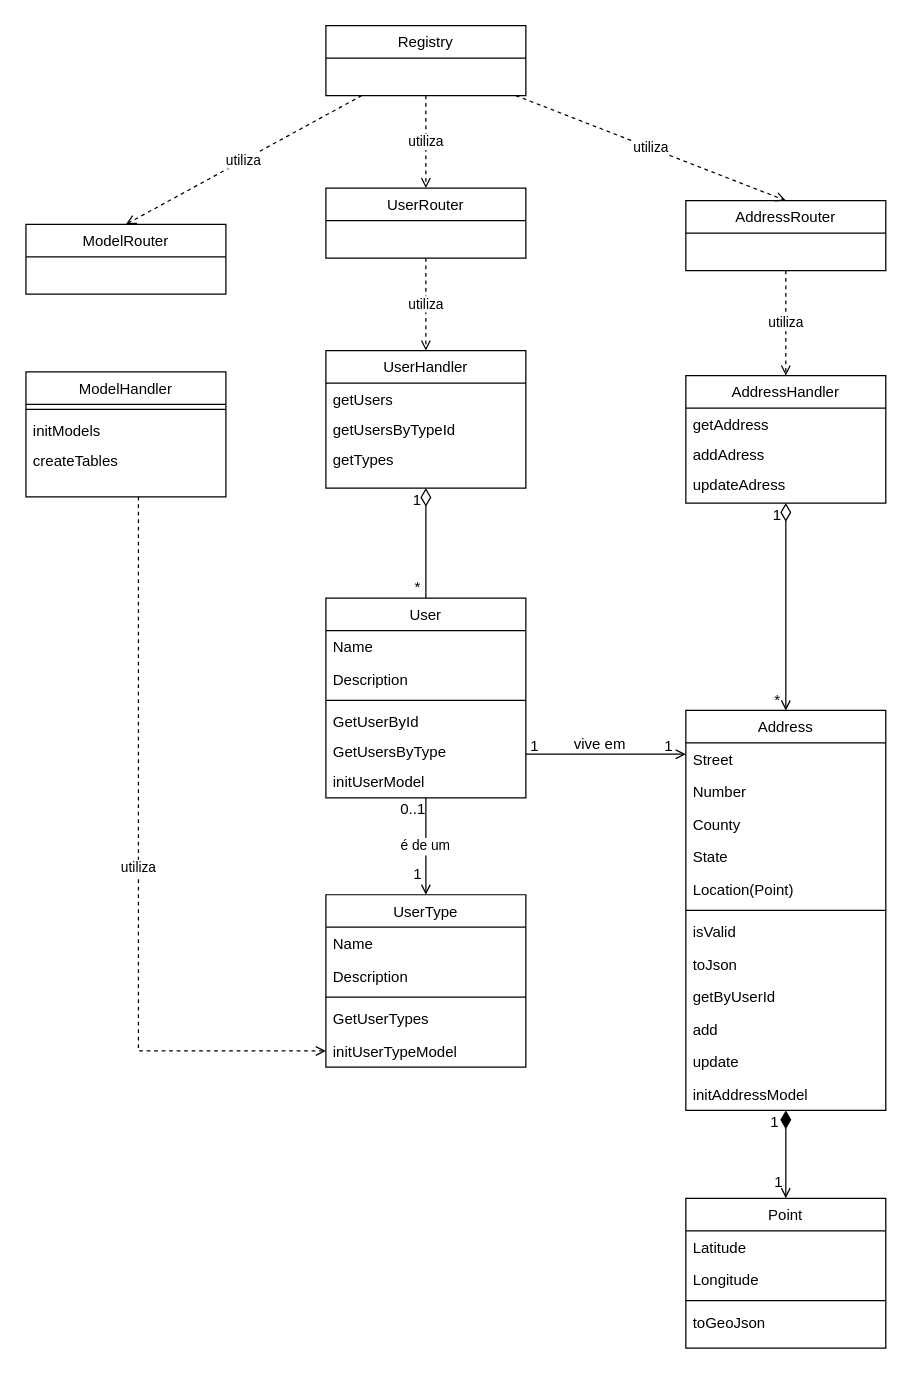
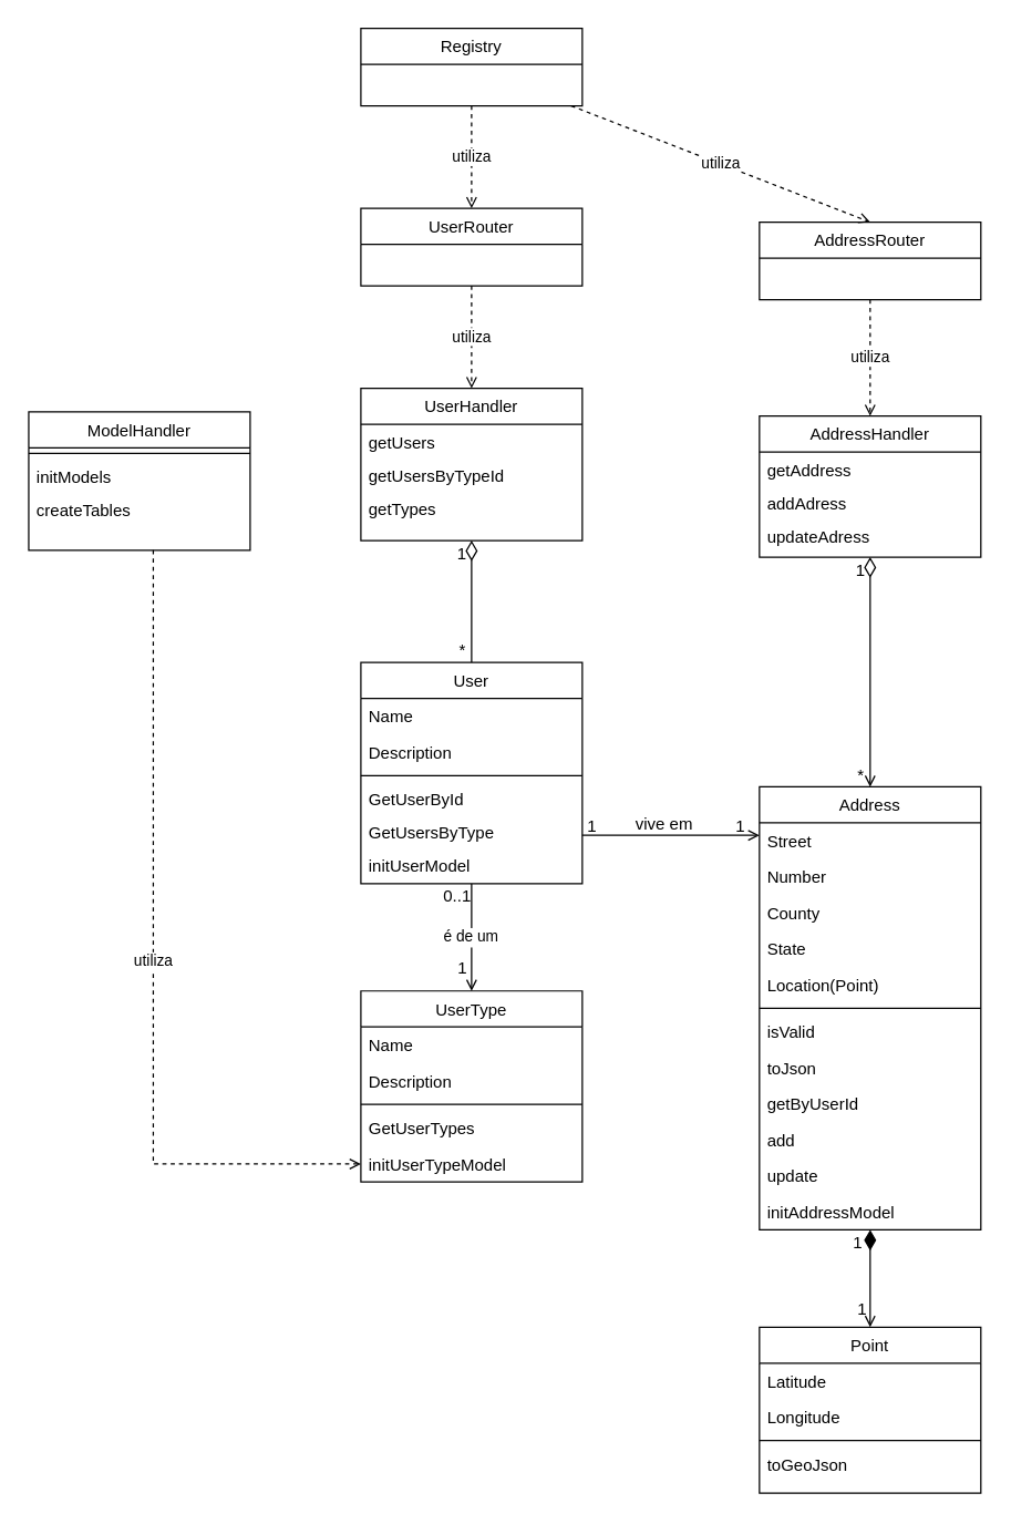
  <mxCell id="0" />
  <mxCell id="1" parent="0" />
  <mxCell id="2" value="User" style="swimlane;fontStyle=0;align=center;verticalAlign=top;childLayout=stackLayout;horizontal=1;startSize=26;horizontalStack=0;resizeParent=1;resizeLast=0;collapsible=1;marginBottom=0;rounded=0;shadow=0;strokeWidth=1;" parent="1" vertex="1"><mxGeometry x="260" y="478" width="160" height="160" as="geometry"><mxRectangle x="230" y="140" width="160" height="26" as="alternateBounds" /></mxGeometry></mxCell>
  <mxCell id="3" value="Name" style="text;align=left;verticalAlign=top;spacingLeft=4;spacingRight=4;overflow=hidden;rotatable=0;points=[[0,0.5],[1,0.5]];portConstraint=eastwest;" parent="2" vertex="1"><mxGeometry y="26" width="160" height="26" as="geometry" /></mxCell>
  <mxCell id="4" value="Description" style="text;align=left;verticalAlign=top;spacingLeft=4;spacingRight=4;overflow=hidden;rotatable=0;points=[[0,0.5],[1,0.5]];portConstraint=eastwest;rounded=0;shadow=0;html=0;" parent="2" vertex="1"><mxGeometry y="52" width="160" height="26" as="geometry" /></mxCell>
  <mxCell id="5" value="" style="line;html=1;strokeWidth=1;align=left;verticalAlign=middle;spacingTop=-1;spacingLeft=3;spacingRight=3;rotatable=0;labelPosition=right;points=[];portConstraint=eastwest;" parent="2" vertex="1"><mxGeometry y="78" width="160" height="8" as="geometry" /></mxCell>
  <mxCell id="6" value="GetUserById" style="text;align=left;verticalAlign=top;spacingLeft=4;spacingRight=4;overflow=hidden;rotatable=0;points=[[0,0.5],[1,0.5]];portConstraint=eastwest;" parent="2" vertex="1"><mxGeometry y="86" width="160" height="24" as="geometry" /></mxCell>
  <mxCell id="7" value="GetUsersByType" style="text;align=left;verticalAlign=top;spacingLeft=4;spacingRight=4;overflow=hidden;rotatable=0;points=[[0,0.5],[1,0.5]];portConstraint=eastwest;" vertex="1" parent="2"><mxGeometry y="110" width="160" height="24" as="geometry" /></mxCell>
  <mxCell id="8" value="initUserModel" style="text;align=left;verticalAlign=top;spacingLeft=4;spacingRight=4;overflow=hidden;rotatable=0;points=[[0,0.5],[1,0.5]];portConstraint=eastwest;" vertex="1" parent="2"><mxGeometry y="134" width="160" height="26" as="geometry" /></mxCell>
  <mxCell id="9" value="Address" style="swimlane;fontStyle=0;align=center;verticalAlign=top;childLayout=stackLayout;horizontal=1;startSize=26;horizontalStack=0;resizeParent=1;resizeLast=0;collapsible=1;marginBottom=0;rounded=0;shadow=0;strokeWidth=1;" parent="1" vertex="1"><mxGeometry x="548" y="568" width="160" height="320" as="geometry"><mxRectangle x="550" y="140" width="160" height="26" as="alternateBounds" /></mxGeometry></mxCell>
  <mxCell id="10" value="Street" style="text;align=left;verticalAlign=top;spacingLeft=4;spacingRight=4;overflow=hidden;rotatable=0;points=[[0,0.5],[1,0.5]];portConstraint=eastwest;" parent="9" vertex="1"><mxGeometry y="26" width="160" height="26" as="geometry" /></mxCell>
  <mxCell id="11" value="Number" style="text;align=left;verticalAlign=top;spacingLeft=4;spacingRight=4;overflow=hidden;rotatable=0;points=[[0,0.5],[1,0.5]];portConstraint=eastwest;rounded=0;shadow=0;html=0;" parent="9" vertex="1"><mxGeometry y="52" width="160" height="26" as="geometry" /></mxCell>
  <mxCell id="12" value="County" style="text;align=left;verticalAlign=top;spacingLeft=4;spacingRight=4;overflow=hidden;rotatable=0;points=[[0,0.5],[1,0.5]];portConstraint=eastwest;rounded=0;shadow=0;html=0;" parent="9" vertex="1"><mxGeometry y="78" width="160" height="26" as="geometry" /></mxCell>
  <mxCell id="13" value="State" style="text;align=left;verticalAlign=top;spacingLeft=4;spacingRight=4;overflow=hidden;rotatable=0;points=[[0,0.5],[1,0.5]];portConstraint=eastwest;rounded=0;shadow=0;html=0;" parent="9" vertex="1"><mxGeometry y="104" width="160" height="26" as="geometry" /></mxCell>
  <mxCell id="14" value="Location(Point)" style="text;align=left;verticalAlign=top;spacingLeft=4;spacingRight=4;overflow=hidden;rotatable=0;points=[[0,0.5],[1,0.5]];portConstraint=eastwest;rounded=0;shadow=0;html=0;" vertex="1" parent="9"><mxGeometry y="130" width="160" height="26" as="geometry" /></mxCell>
  <mxCell id="15" value="" style="line;html=1;strokeWidth=1;align=left;verticalAlign=middle;spacingTop=-1;spacingLeft=3;spacingRight=3;rotatable=0;labelPosition=right;points=[];portConstraint=eastwest;" parent="9" vertex="1"><mxGeometry y="156" width="160" height="8" as="geometry" /></mxCell>
  <mxCell id="16" value="isValid" style="text;align=left;verticalAlign=top;spacingLeft=4;spacingRight=4;overflow=hidden;rotatable=0;points=[[0,0.5],[1,0.5]];portConstraint=eastwest;" parent="9" vertex="1"><mxGeometry y="164" width="160" height="26" as="geometry" /></mxCell>
  <mxCell id="17" value="toJson" style="text;align=left;verticalAlign=top;spacingLeft=4;spacingRight=4;overflow=hidden;rotatable=0;points=[[0,0.5],[1,0.5]];portConstraint=eastwest;" parent="9" vertex="1"><mxGeometry y="190" width="160" height="26" as="geometry" /></mxCell>
  <mxCell id="18" value="getByUserId" style="text;align=left;verticalAlign=top;spacingLeft=4;spacingRight=4;overflow=hidden;rotatable=0;points=[[0,0.5],[1,0.5]];portConstraint=eastwest;" vertex="1" parent="9"><mxGeometry y="216" width="160" height="26" as="geometry" /></mxCell>
  <mxCell id="19" value="add" style="text;align=left;verticalAlign=top;spacingLeft=4;spacingRight=4;overflow=hidden;rotatable=0;points=[[0,0.5],[1,0.5]];portConstraint=eastwest;" vertex="1" parent="9"><mxGeometry y="242" width="160" height="26" as="geometry" /></mxCell>
  <mxCell id="20" value="update" style="text;align=left;verticalAlign=top;spacingLeft=4;spacingRight=4;overflow=hidden;rotatable=0;points=[[0,0.5],[1,0.5]];portConstraint=eastwest;" vertex="1" parent="9"><mxGeometry y="268" width="160" height="26" as="geometry" /></mxCell>
  <mxCell id="21" value="initAddressModel" style="text;align=left;verticalAlign=top;spacingLeft=4;spacingRight=4;overflow=hidden;rotatable=0;points=[[0,0.5],[1,0.5]];portConstraint=eastwest;" vertex="1" parent="9"><mxGeometry y="294" width="160" height="26" as="geometry" /></mxCell>
  <mxCell id="22" value="" style="endArrow=open;shadow=0;strokeWidth=1;rounded=0;endFill=1;edgeStyle=elbowEdgeStyle;elbow=vertical;" parent="1" source="2" target="9" edge="1"><mxGeometry x="0.5" y="41" relative="1" as="geometry"><mxPoint x="420" y="640" as="sourcePoint" /><mxPoint x="580" y="640" as="targetPoint" /><mxPoint x="-40" y="32" as="offset" /></mxGeometry></mxCell>
  <mxCell id="23" value="1" style="resizable=0;align=left;verticalAlign=bottom;labelBackgroundColor=none;fontSize=12;" parent="22" connectable="0" vertex="1"><mxGeometry x="-1" relative="1" as="geometry"><mxPoint x="2" y="2" as="offset" /></mxGeometry></mxCell>
  <mxCell id="24" value="1" style="resizable=0;align=right;verticalAlign=bottom;labelBackgroundColor=none;fontSize=12;" parent="22" connectable="0" vertex="1"><mxGeometry x="1" relative="1" as="geometry"><mxPoint x="-9" y="2" as="offset" /></mxGeometry></mxCell>
  <mxCell id="25" value="vive em" style="text;html=1;resizable=0;points=[];;align=center;verticalAlign=middle;labelBackgroundColor=none;rounded=0;shadow=0;strokeWidth=1;fontSize=12;" parent="22" vertex="1" connectable="0"><mxGeometry x="0.5" y="49" relative="1" as="geometry"><mxPoint x="-38" y="40" as="offset" /></mxGeometry></mxCell>
  <mxCell id="26" value="Point" style="swimlane;fontStyle=0;align=center;verticalAlign=top;childLayout=stackLayout;horizontal=1;startSize=26;horizontalStack=0;resizeParent=1;resizeLast=0;collapsible=1;marginBottom=0;rounded=0;shadow=0;strokeWidth=1;" vertex="1" parent="1"><mxGeometry x="548" y="958.28" width="160" height="120" as="geometry"><mxRectangle x="550" y="140" width="160" height="26" as="alternateBounds" /></mxGeometry></mxCell>
  <mxCell id="27" value="Latitude" style="text;align=left;verticalAlign=top;spacingLeft=4;spacingRight=4;overflow=hidden;rotatable=0;points=[[0,0.5],[1,0.5]];portConstraint=eastwest;" vertex="1" parent="26"><mxGeometry y="26" width="160" height="26" as="geometry" /></mxCell>
  <mxCell id="28" value="Longitude" style="text;align=left;verticalAlign=top;spacingLeft=4;spacingRight=4;overflow=hidden;rotatable=0;points=[[0,0.5],[1,0.5]];portConstraint=eastwest;rounded=0;shadow=0;html=0;" vertex="1" parent="26"><mxGeometry y="52" width="160" height="26" as="geometry" /></mxCell>
  <mxCell id="29" value="" style="line;html=1;strokeWidth=1;align=left;verticalAlign=middle;spacingTop=-1;spacingLeft=3;spacingRight=3;rotatable=0;labelPosition=right;points=[];portConstraint=eastwest;" vertex="1" parent="26"><mxGeometry y="78" width="160" height="8" as="geometry" /></mxCell>
  <mxCell id="30" value="toGeoJson" style="text;align=left;verticalAlign=top;spacingLeft=4;spacingRight=4;overflow=hidden;rotatable=0;points=[[0,0.5],[1,0.5]];portConstraint=eastwest;" vertex="1" parent="26"><mxGeometry y="86" width="160" height="26" as="geometry" /></mxCell>
  <mxCell id="31" value="UserType" style="swimlane;fontStyle=0;align=center;verticalAlign=top;childLayout=stackLayout;horizontal=1;startSize=26;horizontalStack=0;resizeParent=1;resizeLast=0;collapsible=1;marginBottom=0;rounded=0;shadow=0;strokeWidth=1;" vertex="1" parent="1"><mxGeometry x="260" y="715.43" width="160" height="138" as="geometry"><mxRectangle x="230" y="140" width="160" height="26" as="alternateBounds" /></mxGeometry></mxCell>
  <mxCell id="32" value="Name" style="text;align=left;verticalAlign=top;spacingLeft=4;spacingRight=4;overflow=hidden;rotatable=0;points=[[0,0.5],[1,0.5]];portConstraint=eastwest;" vertex="1" parent="31"><mxGeometry y="26" width="160" height="26" as="geometry" /></mxCell>
  <mxCell id="33" value="Description" style="text;align=left;verticalAlign=top;spacingLeft=4;spacingRight=4;overflow=hidden;rotatable=0;points=[[0,0.5],[1,0.5]];portConstraint=eastwest;rounded=0;shadow=0;html=0;" vertex="1" parent="31"><mxGeometry y="52" width="160" height="26" as="geometry" /></mxCell>
  <mxCell id="34" value="" style="line;html=1;strokeWidth=1;align=left;verticalAlign=middle;spacingTop=-1;spacingLeft=3;spacingRight=3;rotatable=0;labelPosition=right;points=[];portConstraint=eastwest;" vertex="1" parent="31"><mxGeometry y="78" width="160" height="8" as="geometry" /></mxCell>
  <mxCell id="35" value="GetUserTypes" style="text;align=left;verticalAlign=top;spacingLeft=4;spacingRight=4;overflow=hidden;rotatable=0;points=[[0,0.5],[1,0.5]];portConstraint=eastwest;" vertex="1" parent="31"><mxGeometry y="86" width="160" height="26" as="geometry" /></mxCell>
  <mxCell id="36" value="initUserTypeModel" style="text;align=left;verticalAlign=top;spacingLeft=4;spacingRight=4;overflow=hidden;rotatable=0;points=[[0,0.5],[1,0.5]];portConstraint=eastwest;" vertex="1" parent="31"><mxGeometry y="112" width="160" height="26" as="geometry" /></mxCell>
  <mxCell id="37" value="é de um" style="endArrow=open;shadow=0;strokeWidth=1;rounded=0;endFill=1;edgeStyle=elbowEdgeStyle;elbow=vertical;entryX=0.5;entryY=0;entryDx=0;entryDy=0;exitX=0.5;exitY=1;exitDx=0;exitDy=0;" edge="1" parent="1" source="2" target="31"><mxGeometry x="-0.009" relative="1" as="geometry"><mxPoint x="140" y="647.998" as="sourcePoint" /><mxPoint x="268" y="647.998" as="targetPoint" /><mxPoint as="offset" /></mxGeometry></mxCell>
  <mxCell id="38" value="0..1" style="resizable=0;align=left;verticalAlign=bottom;labelBackgroundColor=none;fontSize=12;" connectable="0" vertex="1" parent="37"><mxGeometry x="-1" relative="1" as="geometry"><mxPoint x="-22" y="17" as="offset" /></mxGeometry></mxCell>
  <mxCell id="39" value="1" style="resizable=0;align=right;verticalAlign=bottom;labelBackgroundColor=none;fontSize=12;" connectable="0" vertex="1" parent="37"><mxGeometry x="1" relative="1" as="geometry"><mxPoint x="-2" y="-8" as="offset" /></mxGeometry></mxCell>
  <mxCell id="40" value="AddressHandler" style="swimlane;fontStyle=0;align=center;verticalAlign=top;childLayout=stackLayout;horizontal=1;startSize=26;horizontalStack=0;resizeParent=1;resizeLast=0;collapsible=1;marginBottom=0;rounded=0;shadow=0;strokeWidth=1;" vertex="1" parent="1"><mxGeometry x="548" y="300" width="160" height="102" as="geometry"><mxRectangle x="230" y="140" width="160" height="26" as="alternateBounds" /></mxGeometry></mxCell>
  <mxCell id="41" value="getAddress" style="text;align=left;verticalAlign=top;spacingLeft=4;spacingRight=4;overflow=hidden;rotatable=0;points=[[0,0.5],[1,0.5]];portConstraint=eastwest;" vertex="1" parent="40"><mxGeometry y="26" width="160" height="24" as="geometry" /></mxCell>
  <mxCell id="42" value="addAdress" style="text;align=left;verticalAlign=top;spacingLeft=4;spacingRight=4;overflow=hidden;rotatable=0;points=[[0,0.5],[1,0.5]];portConstraint=eastwest;" vertex="1" parent="40"><mxGeometry y="50" width="160" height="24" as="geometry" /></mxCell>
  <mxCell id="43" value="updateAdress" style="text;align=left;verticalAlign=top;spacingLeft=4;spacingRight=4;overflow=hidden;rotatable=0;points=[[0,0.5],[1,0.5]];portConstraint=eastwest;" vertex="1" parent="40"><mxGeometry y="74" width="160" height="24" as="geometry" /></mxCell>
  <mxCell id="44" value="UserHandler" style="swimlane;fontStyle=0;align=center;verticalAlign=top;childLayout=stackLayout;horizontal=1;startSize=26;horizontalStack=0;resizeParent=1;resizeLast=0;collapsible=1;marginBottom=0;rounded=0;shadow=0;strokeWidth=1;" vertex="1" parent="1"><mxGeometry x="260" y="280" width="160" height="110" as="geometry"><mxRectangle x="230" y="140" width="160" height="26" as="alternateBounds" /></mxGeometry></mxCell>
  <mxCell id="45" value="getUsers" style="text;align=left;verticalAlign=top;spacingLeft=4;spacingRight=4;overflow=hidden;rotatable=0;points=[[0,0.5],[1,0.5]];portConstraint=eastwest;" vertex="1" parent="44"><mxGeometry y="26" width="160" height="24" as="geometry" /></mxCell>
  <mxCell id="46" value="getUsersByTypeId" style="text;align=left;verticalAlign=top;spacingLeft=4;spacingRight=4;overflow=hidden;rotatable=0;points=[[0,0.5],[1,0.5]];portConstraint=eastwest;" vertex="1" parent="44"><mxGeometry y="50" width="160" height="24" as="geometry" /></mxCell>
  <mxCell id="47" value="getTypes" style="text;align=left;verticalAlign=top;spacingLeft=4;spacingRight=4;overflow=hidden;rotatable=0;points=[[0,0.5],[1,0.5]];portConstraint=eastwest;" vertex="1" parent="44"><mxGeometry y="74" width="160" height="24" as="geometry" /></mxCell>
  <mxCell id="48" value="utiliza" style="edgeStyle=orthogonalEdgeStyle;rounded=0;orthogonalLoop=1;jettySize=auto;html=1;entryX=0;entryY=0.5;entryDx=0;entryDy=0;startArrow=none;startFill=0;endArrow=open;endFill=0;sourcePerimeterSpacing=0;targetPerimeterSpacing=0;strokeWidth=1;dashed=1;" edge="1" parent="1" source="49" target="36"><mxGeometry relative="1" as="geometry"><Array as="points"><mxPoint x="110" y="840" /></Array></mxGeometry></mxCell>
  <mxCell id="49" value="ModelHandler" style="swimlane;fontStyle=0;align=center;verticalAlign=top;childLayout=stackLayout;horizontal=1;startSize=26;horizontalStack=0;resizeParent=1;resizeLast=0;collapsible=1;marginBottom=0;rounded=0;shadow=0;strokeWidth=1;" vertex="1" parent="1"><mxGeometry x="20" y="296.98" width="160" height="100" as="geometry"><mxRectangle x="230" y="140" width="160" height="26" as="alternateBounds" /></mxGeometry></mxCell>
  <mxCell id="50" value="" style="line;html=1;strokeWidth=1;align=left;verticalAlign=middle;spacingTop=-1;spacingLeft=3;spacingRight=3;rotatable=0;labelPosition=right;points=[];portConstraint=eastwest;" vertex="1" parent="49"><mxGeometry y="26" width="160" height="8" as="geometry" /></mxCell>
  <mxCell id="51" value="initModels" style="text;align=left;verticalAlign=top;spacingLeft=4;spacingRight=4;overflow=hidden;rotatable=0;points=[[0,0.5],[1,0.5]];portConstraint=eastwest;" vertex="1" parent="49"><mxGeometry y="34" width="160" height="24" as="geometry" /></mxCell>
  <mxCell id="52" value="createTables" style="text;align=left;verticalAlign=top;spacingLeft=4;spacingRight=4;overflow=hidden;rotatable=0;points=[[0,0.5],[1,0.5]];portConstraint=eastwest;" vertex="1" parent="49"><mxGeometry y="58" width="160" height="24" as="geometry" /></mxCell>
  <mxCell id="53" value="" style="endArrow=open;html=1;rounded=0;startSize=12;endSize=6;sourcePerimeterSpacing=0;targetPerimeterSpacing=0;strokeWidth=1;jumpStyle=none;jumpSize=6;startArrow=diamondThin;startFill=0;endFill=0;entryX=0.5;entryY=0;entryDx=0;entryDy=0;exitX=0.5;exitY=1;exitDx=0;exitDy=0;" edge="1" parent="1" source="40" target="9"><mxGeometry relative="1" as="geometry"><mxPoint x="460" y="518" as="sourcePoint" /><mxPoint x="620" y="518" as="targetPoint" /></mxGeometry></mxCell>
  <mxCell id="54" value="1" style="resizable=0;html=1;align=left;verticalAlign=bottom;" connectable="0" vertex="1" parent="53"><mxGeometry x="-1" relative="1" as="geometry"><mxPoint x="-12" y="18" as="offset" /></mxGeometry></mxCell>
  <mxCell id="55" value="*" style="resizable=0;html=1;align=right;verticalAlign=bottom;" connectable="0" vertex="1" parent="53"><mxGeometry x="1" relative="1" as="geometry"><mxPoint x="-4" as="offset" /></mxGeometry></mxCell>
  <mxCell id="56" value="" style="endArrow=none;html=1;rounded=0;startSize=12;endSize=6;sourcePerimeterSpacing=0;targetPerimeterSpacing=0;strokeWidth=1;jumpStyle=none;jumpSize=6;startArrow=diamondThin;startFill=0;endFill=0;entryX=0.5;entryY=0;entryDx=0;entryDy=0;exitX=0.5;exitY=1;exitDx=0;exitDy=0;" edge="1" parent="1" source="44" target="2"><mxGeometry relative="1" as="geometry"><mxPoint x="532" y="438" as="sourcePoint" /><mxPoint x="460" y="538" as="targetPoint" /></mxGeometry></mxCell>
  <mxCell id="57" value="1" style="resizable=0;html=1;align=left;verticalAlign=bottom;" connectable="0" vertex="1" parent="56"><mxGeometry x="-1" relative="1" as="geometry"><mxPoint x="-12" y="18" as="offset" /></mxGeometry></mxCell>
  <mxCell id="58" value="*" style="resizable=0;html=1;align=right;verticalAlign=bottom;" connectable="0" vertex="1" parent="56"><mxGeometry x="1" relative="1" as="geometry"><mxPoint x="-4" as="offset" /></mxGeometry></mxCell>
  <mxCell id="59" value="" style="endArrow=open;html=1;rounded=0;startSize=12;endSize=6;sourcePerimeterSpacing=0;targetPerimeterSpacing=0;strokeWidth=1;jumpStyle=none;jumpSize=6;startArrow=diamondThin;startFill=1;endFill=0;entryX=0.5;entryY=0;entryDx=0;entryDy=0;" edge="1" parent="1" source="21" target="26"><mxGeometry relative="1" as="geometry"><mxPoint x="640" y="908" as="sourcePoint" /><mxPoint x="770" y="928" as="targetPoint" /></mxGeometry></mxCell>
  <mxCell id="60" value="1" style="resizable=0;html=1;align=left;verticalAlign=bottom;" connectable="0" vertex="1" parent="59"><mxGeometry x="-1" relative="1" as="geometry"><mxPoint x="-14" y="18" as="offset" /></mxGeometry></mxCell>
  <mxCell id="61" value="1" style="resizable=0;html=1;align=right;verticalAlign=bottom;" connectable="0" vertex="1" parent="59"><mxGeometry x="1" relative="1" as="geometry"><mxPoint x="-2" y="-4" as="offset" /></mxGeometry></mxCell>
- <mxCell id="62" value="ModelRouter" style="swimlane;fontStyle=0;align=center;verticalAlign=top;childLayout=stackLayout;horizontal=1;startSize=26;horizontalStack=0;resizeParent=1;resizeLast=0;collapsible=1;marginBottom=0;rounded=0;shadow=0;strokeWidth=1;" vertex="1" parent="1"><mxGeometry x="20" y="178.98" width="160" height="55.96" as="geometry"><mxRectangle x="550" y="140" width="160" height="26" as="alternateBounds" /></mxGeometry></mxCell>
  <mxCell id="63" value="utiliza" style="edgeStyle=none;rounded=0;jumpStyle=none;jumpSize=6;orthogonalLoop=1;jettySize=auto;html=1;dashed=1;startArrow=none;startFill=0;endArrow=open;endFill=0;startSize=12;endSize=6;sourcePerimeterSpacing=0;targetPerimeterSpacing=0;strokeWidth=1;" edge="1" parent="1" source="64" target="44"><mxGeometry relative="1" as="geometry" /></mxCell>
  <mxCell id="64" value="UserRouter" style="swimlane;fontStyle=0;align=center;verticalAlign=top;childLayout=stackLayout;horizontal=1;startSize=26;horizontalStack=0;resizeParent=1;resizeLast=0;collapsible=1;marginBottom=0;rounded=0;shadow=0;strokeWidth=1;" vertex="1" parent="1"><mxGeometry x="260" y="150" width="160" height="55.96" as="geometry"><mxRectangle x="550" y="140" width="160" height="26" as="alternateBounds" /></mxGeometry></mxCell>
  <mxCell id="65" value="utiliza" style="edgeStyle=none;rounded=0;jumpStyle=none;jumpSize=6;orthogonalLoop=1;jettySize=auto;html=1;entryX=0.5;entryY=0;entryDx=0;entryDy=0;dashed=1;startArrow=none;startFill=0;endArrow=open;endFill=0;startSize=12;endSize=6;sourcePerimeterSpacing=0;targetPerimeterSpacing=0;strokeWidth=1;" edge="1" parent="1" source="66" target="40"><mxGeometry relative="1" as="geometry" /></mxCell>
  <mxCell id="66" value="AddressRouter" style="swimlane;fontStyle=0;align=center;verticalAlign=top;childLayout=stackLayout;horizontal=1;startSize=26;horizontalStack=0;resizeParent=1;resizeLast=0;collapsible=1;marginBottom=0;rounded=0;shadow=0;strokeWidth=1;" vertex="1" parent="1"><mxGeometry x="548" y="160" width="160" height="55.96" as="geometry"><mxRectangle x="550" y="140" width="160" height="26" as="alternateBounds" /></mxGeometry></mxCell>
  <mxCell id="67" value="utiliza" style="edgeStyle=none;rounded=0;jumpStyle=none;jumpSize=6;orthogonalLoop=1;jettySize=auto;html=1;entryX=0.5;entryY=0;entryDx=0;entryDy=0;dashed=1;startArrow=none;startFill=0;endArrow=open;endFill=0;startSize=12;endSize=6;sourcePerimeterSpacing=0;targetPerimeterSpacing=0;strokeWidth=1;" edge="1" parent="1" source="70" target="64"><mxGeometry relative="1" as="geometry" /></mxCell>
  <mxCell id="68" value="utiliza" style="edgeStyle=none;rounded=0;jumpStyle=none;jumpSize=6;orthogonalLoop=1;jettySize=auto;html=1;entryX=0.5;entryY=0;entryDx=0;entryDy=0;dashed=1;startArrow=none;startFill=0;endArrow=open;endFill=0;startSize=12;endSize=6;sourcePerimeterSpacing=0;targetPerimeterSpacing=0;strokeWidth=1;" edge="1" parent="1" source="70" target="66"><mxGeometry relative="1" as="geometry" /></mxCell>
- <mxCell id="69" value="utiliza" style="edgeStyle=none;rounded=0;jumpStyle=none;jumpSize=6;orthogonalLoop=1;jettySize=auto;html=1;entryX=0.5;entryY=0;entryDx=0;entryDy=0;dashed=1;startArrow=none;startFill=0;endArrow=open;endFill=0;startSize=12;endSize=6;sourcePerimeterSpacing=0;targetPerimeterSpacing=0;strokeWidth=1;" edge="1" parent="1" source="70" target="62"><mxGeometry relative="1" as="geometry" /></mxCell>
  <mxCell id="70" value="Registry" style="swimlane;fontStyle=0;align=center;verticalAlign=top;childLayout=stackLayout;horizontal=1;startSize=26;horizontalStack=0;resizeParent=1;resizeLast=0;collapsible=1;marginBottom=0;rounded=0;shadow=0;strokeWidth=1;" vertex="1" parent="1"><mxGeometry x="260" y="20" width="160" height="55.96" as="geometry"><mxRectangle x="550" y="140" width="160" height="26" as="alternateBounds" /></mxGeometry></mxCell>
